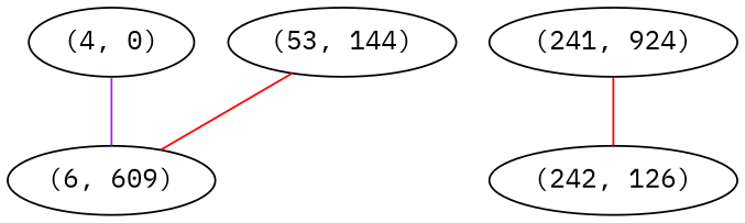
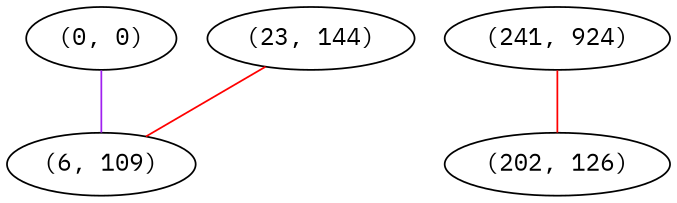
  graph {
    fontname="IBM Plex Mono"
    node [fontname="IBM Plex Mono"]
    edge [color=red fontname="IBM Plex Mono" weight=1]
-   "(0, 0)" [label="(4, 0)"]
-   "(6, 109)" [label="(6, 609)"]
-   "(53, 144)"
+   "(0, 0)"
+   "(6, 109)"
+   "(53, 144)" [label="(23, 144)"]
    n4 [label="(241, 924)"]
-   "(202, 126)" [label="(242, 126)"]
+   "(202, 126)"
    "(0, 0)" -- "(6, 109)" [color=purple weight=4]
    "(53, 144)" -- "(6, 109)"
    n4 -- "(202, 126)"
  }
